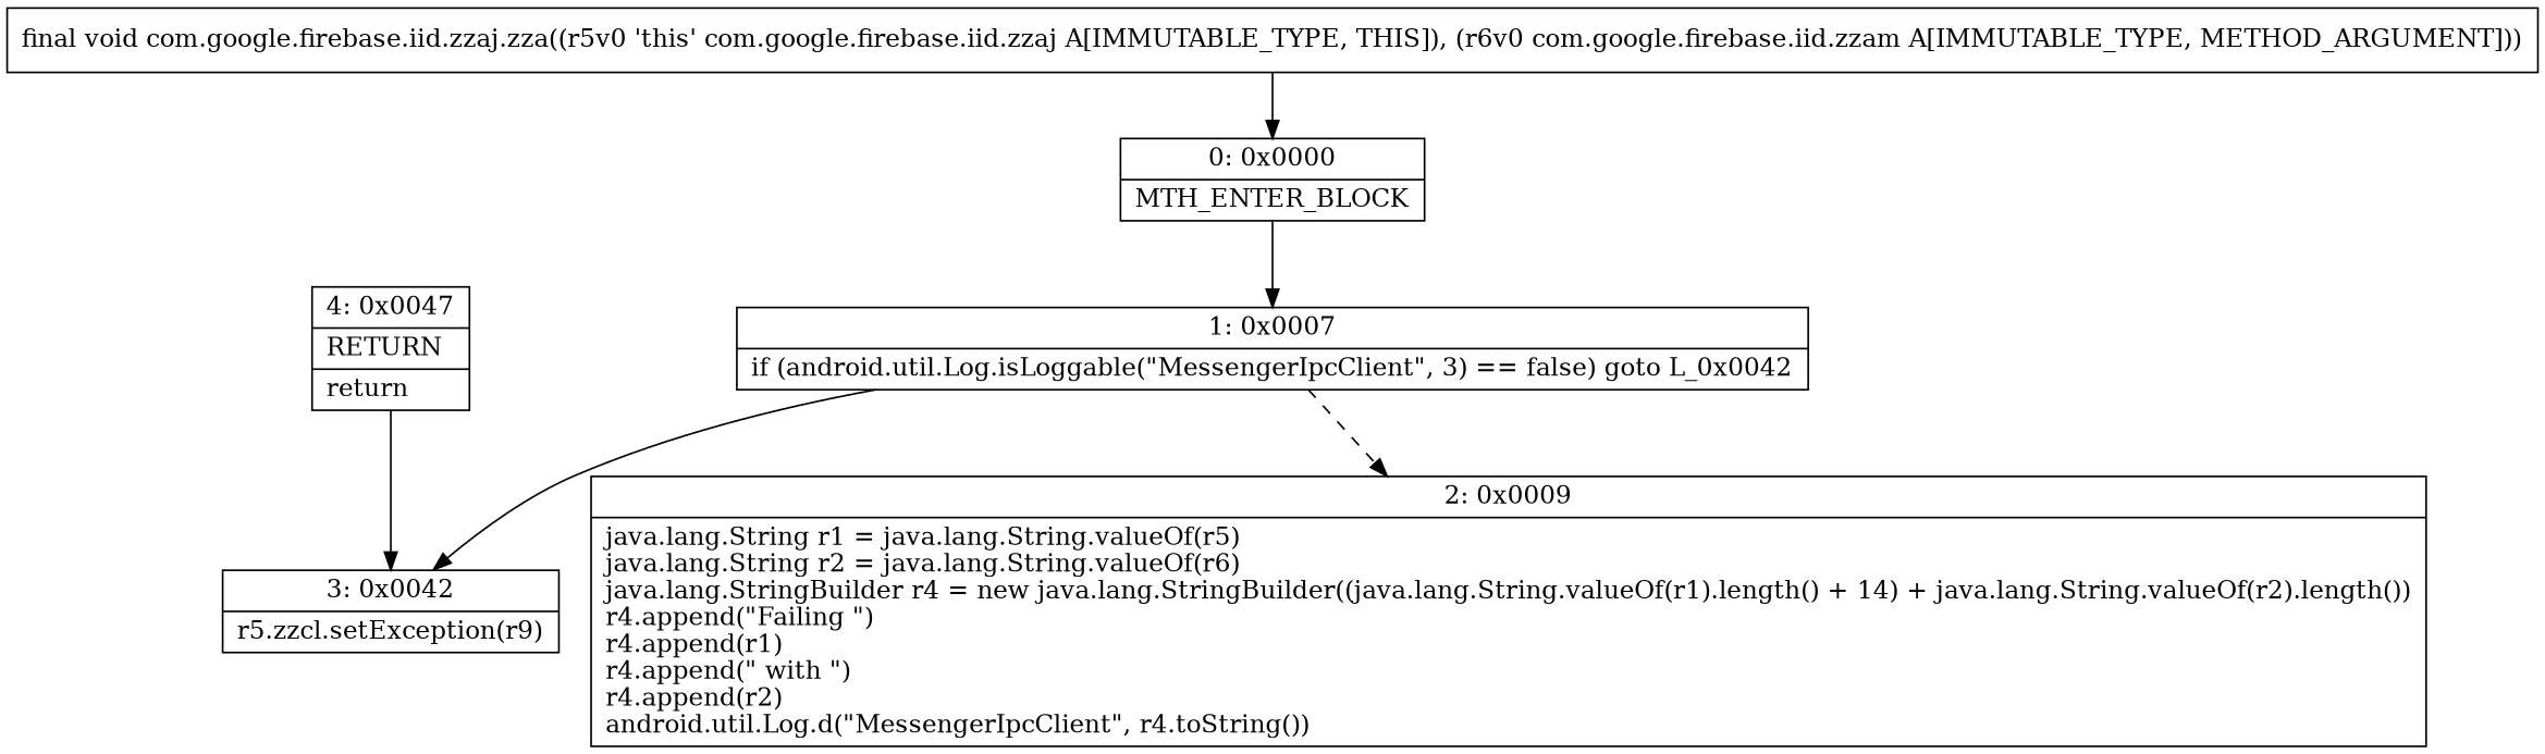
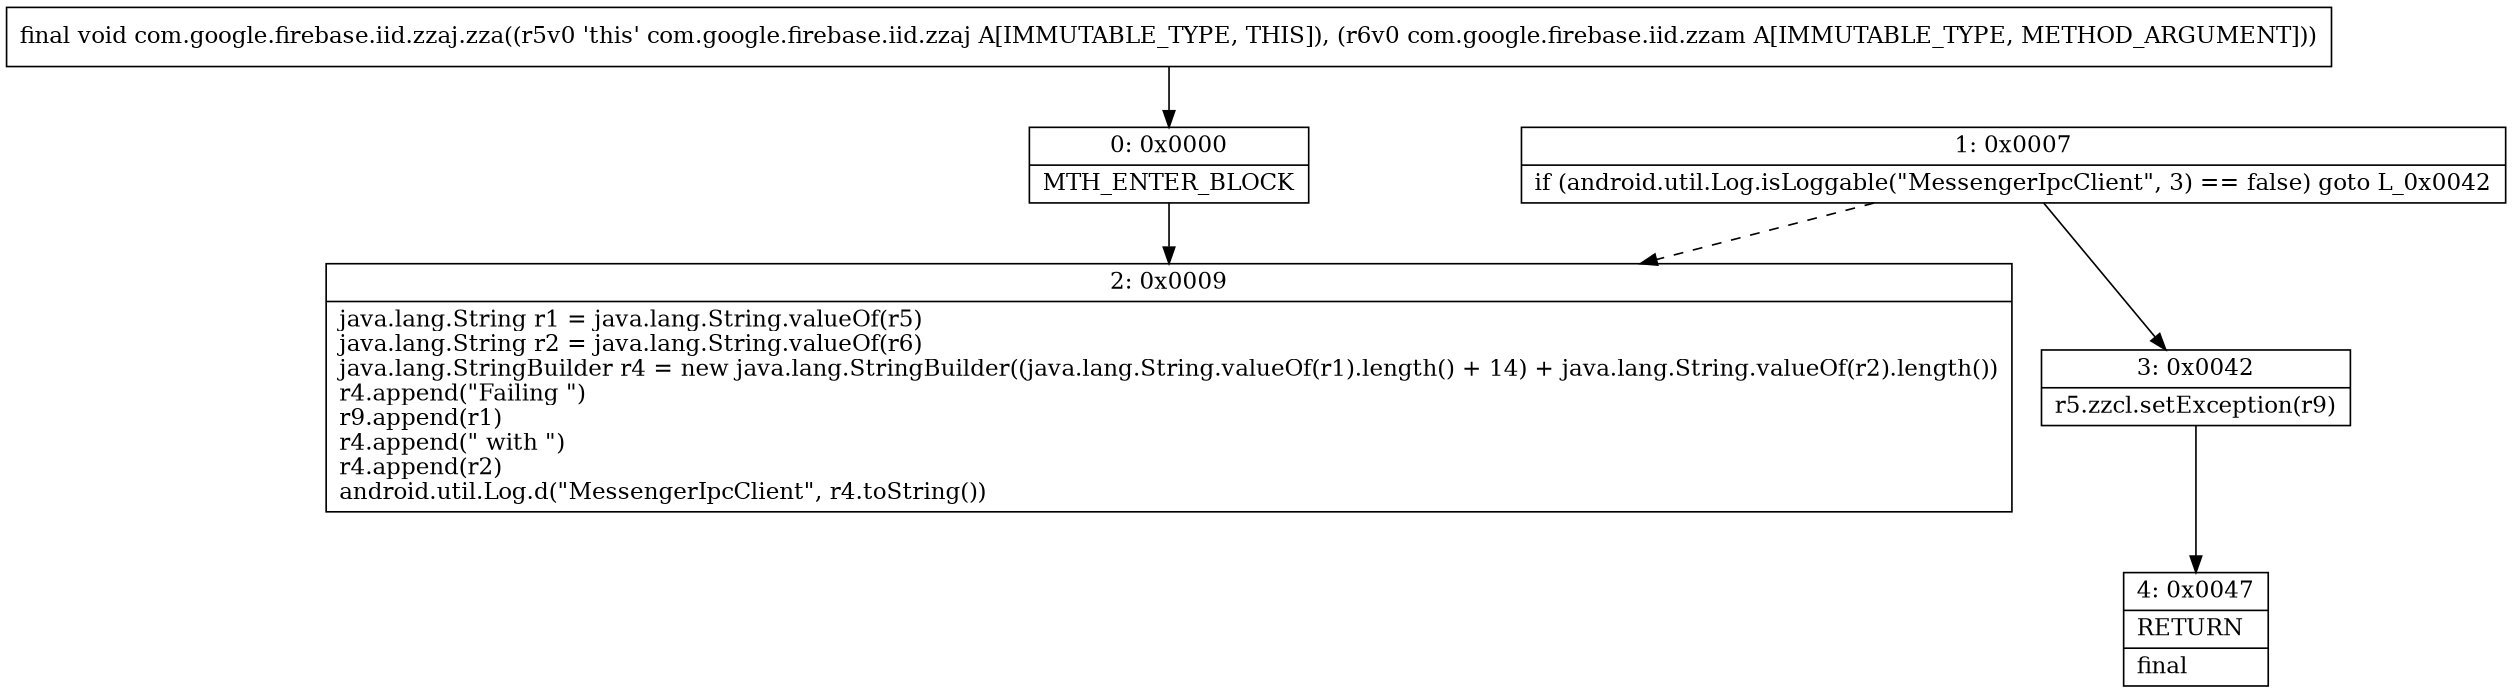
  digraph {
    node [shape=record]
    n1 [label="{0\:\ 0x0000|MTH_ENTER_BLOCK\l}"]
    n2 [label="{1\:\ 0x0007|if (android.util.Log.isLoggable(\"MessengerIpcClient\", 3) == false) goto L_0x0042\l}"]
-   n3 [label="{2\:\ 0x0009|java.lang.String r1 = java.lang.String.valueOf(r5)\ljava.lang.String r2 = java.lang.String.valueOf(r6)\ljava.lang.StringBuilder r4 = new java.lang.StringBuilder((java.lang.String.valueOf(r1).length() + 14) + java.lang.String.valueOf(r2).length())\lr4.append(\"Failing \")\lr4.append(r1)\lr4.append(\" with \")\lr4.append(r2)\landroid.util.Log.d(\"MessengerIpcClient\", r4.toString())\l}"]
+   n3 [label="{2\:\ 0x0009|java.lang.String r1 = java.lang.String.valueOf(r5)\ljava.lang.String r2 = java.lang.String.valueOf(r6)\ljava.lang.StringBuilder r4 = new java.lang.StringBuilder((java.lang.String.valueOf(r1).length() + 14) + java.lang.String.valueOf(r2).length())\lr4.append(\"Failing \")\lr9.append(r1)\lr4.append(\" with \")\lr4.append(r2)\landroid.util.Log.d(\"MessengerIpcClient\", r4.toString())\l}"]
    n4 [label="{3\:\ 0x0042|r5.zzcl.setException(r9)\l}"]
-   n5 [label="{4\:\ 0x0047|RETURN\l|return\l}"]
+   n5 [label="{4\:\ 0x0047|RETURN\l|final\l}"]
    n6 [label="{final void com.google.firebase.iid.zzaj.zza((r5v0 'this' com.google.firebase.iid.zzaj A[IMMUTABLE_TYPE, THIS]), (r6v0 com.google.firebase.iid.zzam A[IMMUTABLE_TYPE, METHOD_ARGUMENT])) }"]
-   n1 -> n2
+   n1 -> n3
    n2 -> n3 [style=dashed]
    n2 -> n4
-   n5 -> n4
+   n4 -> n5
    n6 -> n1
  }
